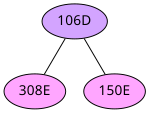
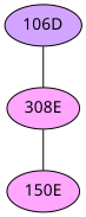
  graph {
    fontname="Noto Sans"
    node [fillcolor="#FFA6FF" fontname="Noto Sans" style=radial]
    edge [fontname="Noto Sans" penwidth=1]
    "106D" [fillcolor="#D3A4FF"]
    n2 [label="308E"]
    "150E"
    "106D" -- n2
-   "106D" -- "150E"
+   n2 -- "150E"
  }
